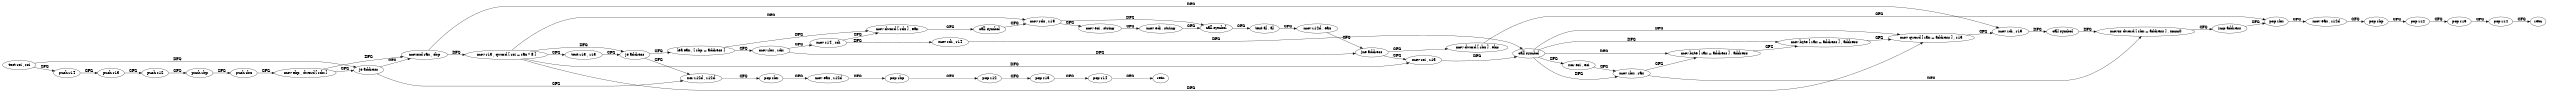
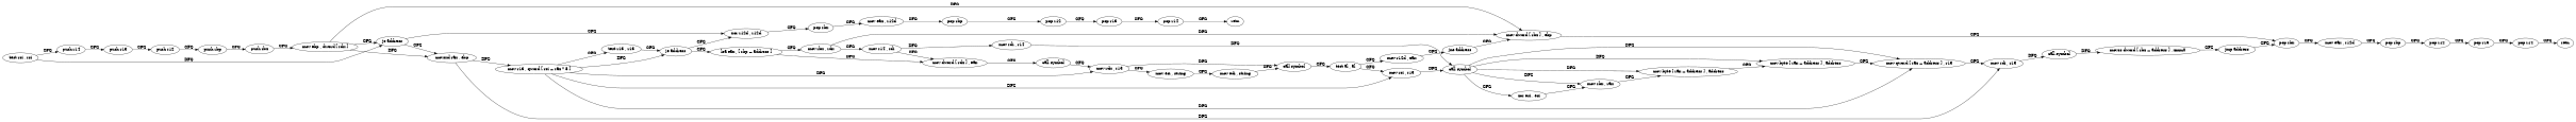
  digraph {
    rankdir=LR
    n1 [label="test rsi , rsi"]
    n2 [label="push r14"]
    n3 [label="je address"]
    n4 [label="push r13"]
    n5 [label="movsxd rax , ebp"]
    n6 [label="xor r12d , r12d"]
    n7 [label="push r12"]
    n8 [label="push rbp"]
    n9 [label="push rbx"]
    n10 [label="mov ebp , dword [ rdx ]"]
    n11 [label="mov dword [ rbx ] , ebp"]
    n12 [label="mov r13 , qword [ rsi + rax * 8 ]"]
    n13 [label="mov rdi , r13"]
    n14 [label="lea eax , [ rbp + address ]"]
    n15 [label="mov rbx , rdx"]
    n16 [label="mov dword [ rdx ] , eax"]
    n17 [label="pop rbx"]
    n18 [label="pop rbx"]
    n19 [label="mov eax , r12d"]
    n20 [label="test r13 , r13"]
    n21 [label="je address"]
    n22 [label="mov rdx , r13"]
    n23 [label="mov rsi , r13"]
    n24 [label="mov qword [ rax + address ] , r13"]
    n25 [label="pop rbp"]
    n26 [label="pop r12"]
    n27 [label="pop r13"]
    n28 [label="pop r14"]
    n29 [label=retn]
    n30 [label="mov esi , string"]
    n31 [label="call symbol"]
    n32 [label="call symbol"]
    n33 [label="call symbol"]
    n34 [label="mov r14 , rdi"]
    n35 [label="call symbol"]
    n36 [label="mov rdi , r14"]
    n37 [label="mov edi , string"]
    n38 [label="test al , al"]
    n39 [label="mov r12d , eax"]
    n40 [label="jne address"]
    n41 [label="xor esi , esi"]
    n42 [label="mov rbx , rax"]
    n43 [label="mov byte [ rax + address ] , address"]
    n44 [label="mov byte [ rax + address ] , address"]
    n45 [label="mov eax , r12d"]
    n46 [label="movss dword [ rbx + address ] , xmm0"]
    n47 [label="jmp address"]
    n48 [label="pop rbp"]
    n49 [label="pop r12"]
    n50 [label="pop r13"]
    n51 [label="pop r14"]
    n52 [label=retn]
    n1 -> n2 [label=CFG]
    n1 -> n3 [label=DFG]
    n2 -> n4 [label=CFG]
    n3 -> n5 [label=CFG]
    n3 -> n6 [label=CFG]
    n4 -> n7 [label=CFG]
    n5 -> n12 [label=DFG]
    n5 -> n13 [label=DFG]
    n6 -> n18 [label=CFG]
    n7 -> n8 [label=CFG]
    n8 -> n9 [label=CFG]
    n9 -> n10 [label=CFG]
    n10 -> n3 [label=CFG]
    n10 -> n5 [label=DFG]
+   n10 -> n11 [label=DFG]
    n11 -> n17 [label=CFG]
    n12 -> n20 [label=CFG]
    n12 -> n21 [label=DFG]
    n12 -> n22 [label=DFG]
    n12 -> n23 [label=DFG]
    n12 -> n24 [label=DFG]
    n13 -> n33 [label=DFG]
    n14 -> n15 [label=CFG]
    n14 -> n16 [label=DFG]
-   n15 -> n40 [label=DFG]
+   n15 -> n11 [label=DFG]
    n15 -> n34 [label=CFG]
    n16 -> n35 [label=CFG]
    n17 -> n45 [label=CFG]
    n18 -> n19 [label=CFG]
    n19 -> n25 [label=CFG]
    n20 -> n21 [label=CFG]
    n21 -> n6 [label=CFG]
    n21 -> n14 [label=CFG]
    n22 -> n30 [label=CFG]
    n22 -> n31 [label=DFG]
    n23 -> n32 [label=DFG]
    n24 -> n13 [label=CFG]
    n25 -> n26 [label=CFG]
    n26 -> n27 [label=CFG]
    n27 -> n28 [label=CFG]
    n28 -> n29 [label=CFG]
    n30 -> n37 [label=CFG]
    n31 -> n38 [label=CFG]
    n32 -> n24 [label=DFG]
    n32 -> n41 [label=CFG]
    n32 -> n42 [label=DFG]
    n32 -> n43 [label=DFG]
    n32 -> n44 [label=DFG]
    n33 -> n46 [label=DFG]
    n34 -> n16 [label=CFG]
    n34 -> n36 [label=DFG]
    n35 -> n22 [label=CFG]
    n36 -> n32 [label=DFG]
    n37 -> n31 [label=CFG]
    n38 -> n39 [label=CFG]
    n39 -> n40 [label=CFG]
    n40 -> n11 [label=CFG]
-   n40 -> n23 [label=CFG]
+   n38 -> n23 [label=CFG]
    n41 -> n42 [label=CFG]
    n42 -> n43 [label=CFG]
-   n42 -> n46 [label=DFG]
    n43 -> n44 [label=CFG]
    n44 -> n24 [label=CFG]
    n45 -> n48 [label=CFG]
    n46 -> n47 [label=CFG]
    n47 -> n17 [label=CFG]
    n48 -> n49 [label=CFG]
    n49 -> n50 [label=CFG]
    n50 -> n51 [label=CFG]
    n51 -> n52 [label=CFG]
  }
